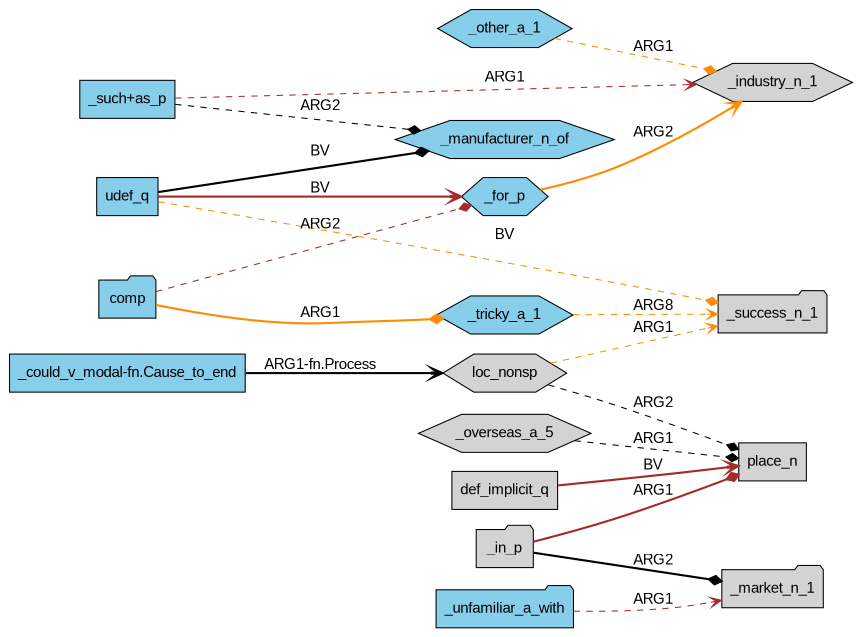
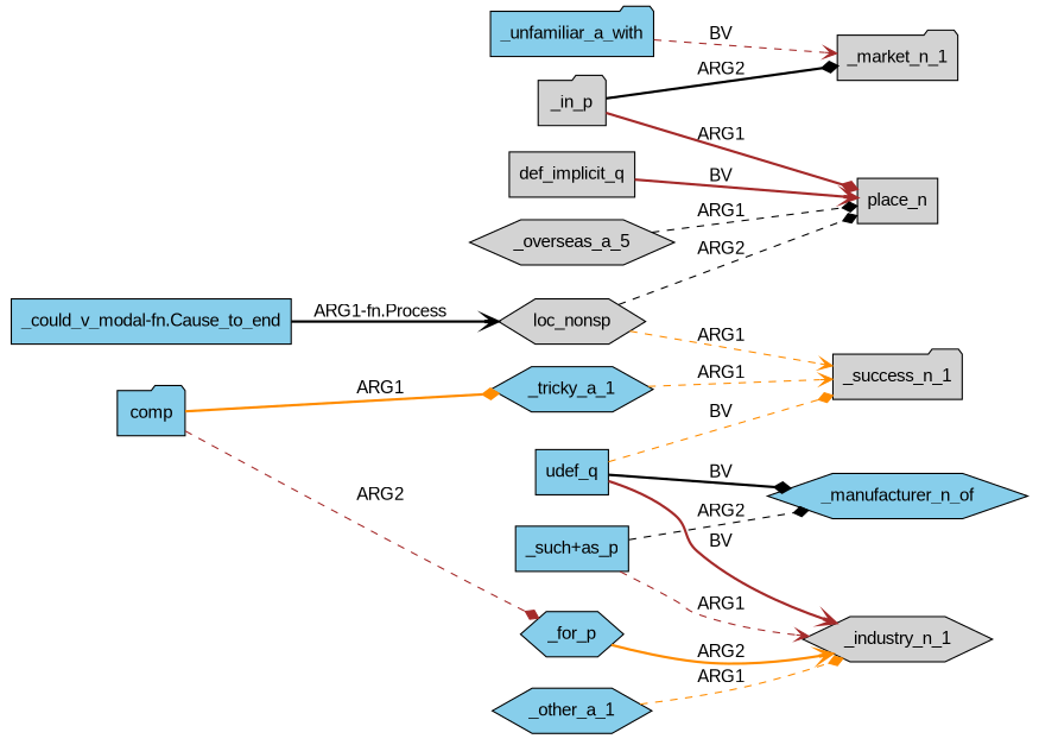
  digraph {
    fontname="Liberation Sans"
    rankdir=LR
    node [fillcolor=skyblue fontname="Liberation Sans" shape=hexagon style=filled]
    edge [arrowhead=diamond color=brown fontname="Liberation Sans" style=dashed]
    _industry_n_1 [fillcolor=lightgrey]
    udef_q [shape=box]
    _success_n_1 [fillcolor=lightgrey shape=folder]
    _manufacturer_n_of
    _market_n_1 [fillcolor=lightgrey shape=folder]
    _other_a_1
    loc_nonsp [fillcolor=lightgrey]
    "_could_v_modal-fn.Cause_to_end" [shape=box]
    _tricky_a_1
    def_implicit_q [fillcolor=lightgrey shape=box]
    place_n [fillcolor=lightgrey shape=box]
    _unfamiliar_a_with [shape=folder]
    comp [shape=folder]
    _for_p
    _in_p [fillcolor=lightgrey shape=folder]
    "_such+as_p" [shape=box]
    n17 [fillcolor=lightgrey label=_overseas_a_5]
-   udef_q -> _for_p [arrowhead=vee label=BV style=bold]
+   udef_q -> _industry_n_1 [arrowhead=vee label=BV style=bold]
    udef_q -> _success_n_1 [color=darkorange label=BV]
    udef_q -> _manufacturer_n_of [color=black label=BV style=bold]
    _other_a_1 -> _industry_n_1 [color=darkorange label=ARG1]
    loc_nonsp -> _success_n_1 [arrowhead=vee color=darkorange label=ARG1]
    loc_nonsp -> place_n [color=black label=ARG2]
    "_could_v_modal-fn.Cause_to_end" -> loc_nonsp [arrowhead=vee color=black label="ARG1-fn.Process" style=bold]
-   _tricky_a_1 -> _success_n_1 [arrowhead=vee color=darkorange label=ARG8]
+   _tricky_a_1 -> _success_n_1 [arrowhead=vee color=darkorange label=ARG1]
    def_implicit_q -> place_n [arrowhead=vee label=BV style=bold]
-   _unfamiliar_a_with -> _market_n_1 [arrowhead=vee label=ARG1]
+   _unfamiliar_a_with -> _market_n_1 [arrowhead=vee label=BV]
    comp -> _tricky_a_1 [color=darkorange label=ARG1 style=bold]
    comp -> _for_p [label=ARG2]
    _for_p -> _industry_n_1 [arrowhead=vee color=darkorange label=ARG2 style=bold]
    _in_p -> _market_n_1 [color=black label=ARG2 style=bold]
    _in_p -> place_n [label=ARG1 style=bold]
    "_such+as_p" -> _industry_n_1 [arrowhead=vee label=ARG1]
    "_such+as_p" -> _manufacturer_n_of [color=black label=ARG2]
    n17 -> place_n [color=black label=ARG1]
  }
